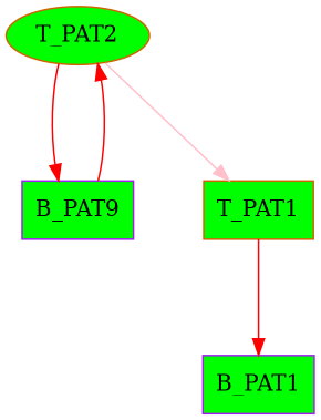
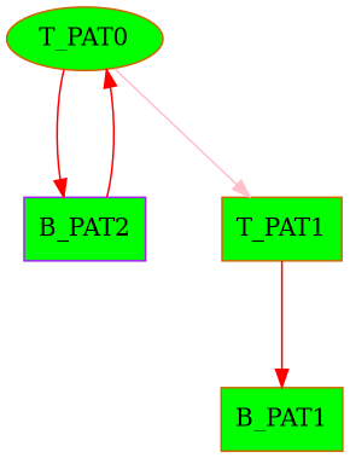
  digraph {
    mindist=1.0
    nodesep=0.6
    rankdir=TB
    ranksep=1.0
    node [beamin=0 bpcstart=0 bpid=3 color=purple cpu=0 fid=1 fillcolor=green gid=200 pattern=PAT1 reqnobeam=0 shape=rectangle sid=1 style=filled tef=0 toffs=0 type=block vacc=0]
    edge [color=red type=defdst]
-   B_PAT1 [patexit=1 qlo=1 tperiod=100000000]
+   B_PAT1 [color=darkorange3 patexit=1 qlo=1 tperiod=100000000]
    T_PAT1 [color=darkorange3 evtno=259 par="0x0000000010000fa0" patentry=1 shape=box type=tmsg]
-   B_PAT2 [patexit=1 pattern=PAT2 qlo=1 tperiod=100000000 label=B_PAT9]
-   T_PAT2 [color=darkorange3 evtno=260 par="0x10000fe800000000" patentry=1 pattern=PAT2 shape=oval type=tmsg]
+   B_PAT2 [patexit=1 pattern=PAT2 qlo=1 tperiod=100000000]
+   T_PAT2 [color=darkorange3 evtno=260 par="0x10000fe800000000" patentry=1 pattern=PAT2 shape=oval type=tmsg label=T_PAT0]
    T_PAT1 -> B_PAT1
    B_PAT2 -> T_PAT2
    T_PAT2 -> T_PAT1 [color=pink fieldhead="0x14" fieldtail="0x10" fieldwidth=64 type=reference]
    T_PAT2 -> B_PAT2
  }
